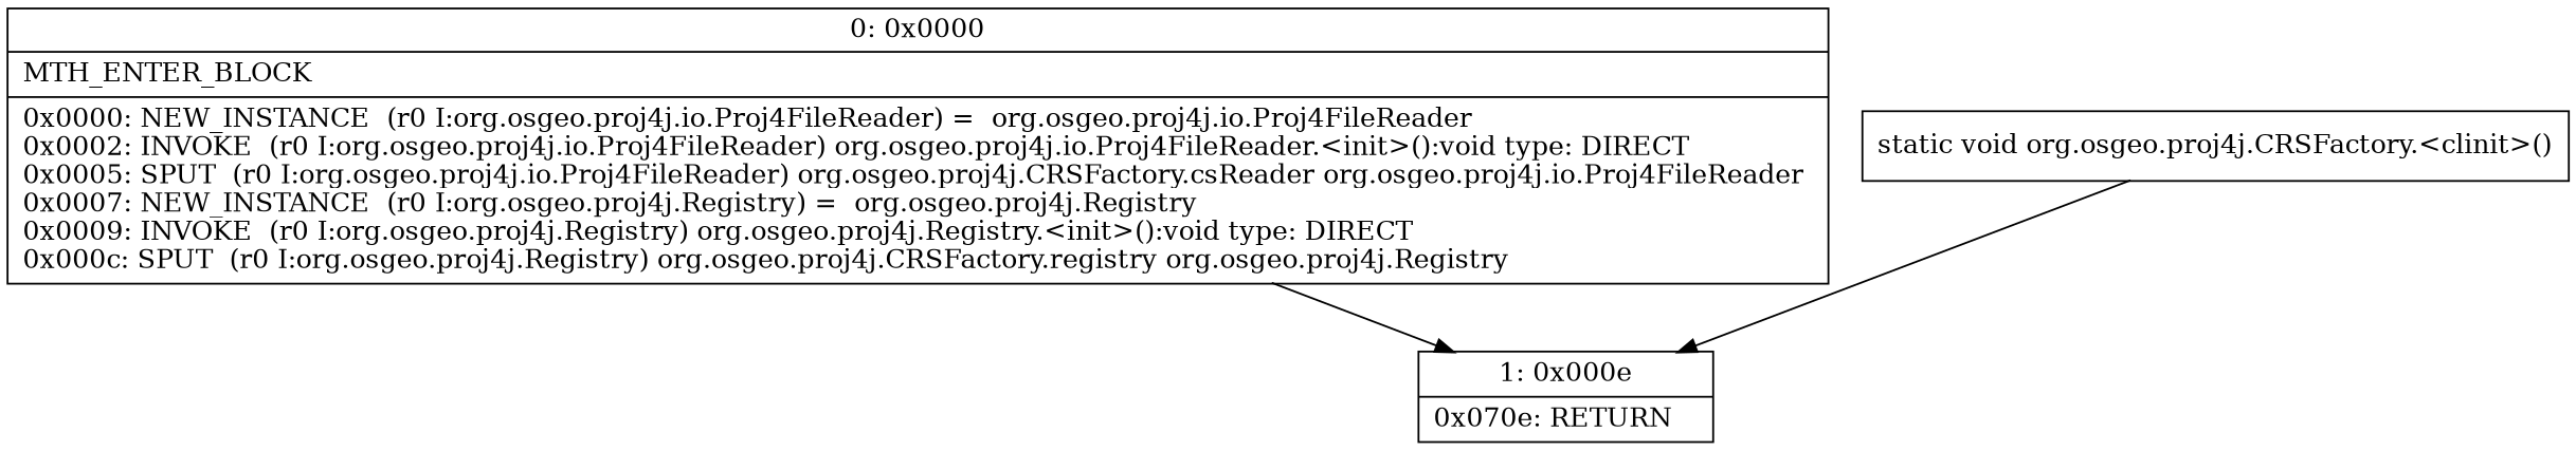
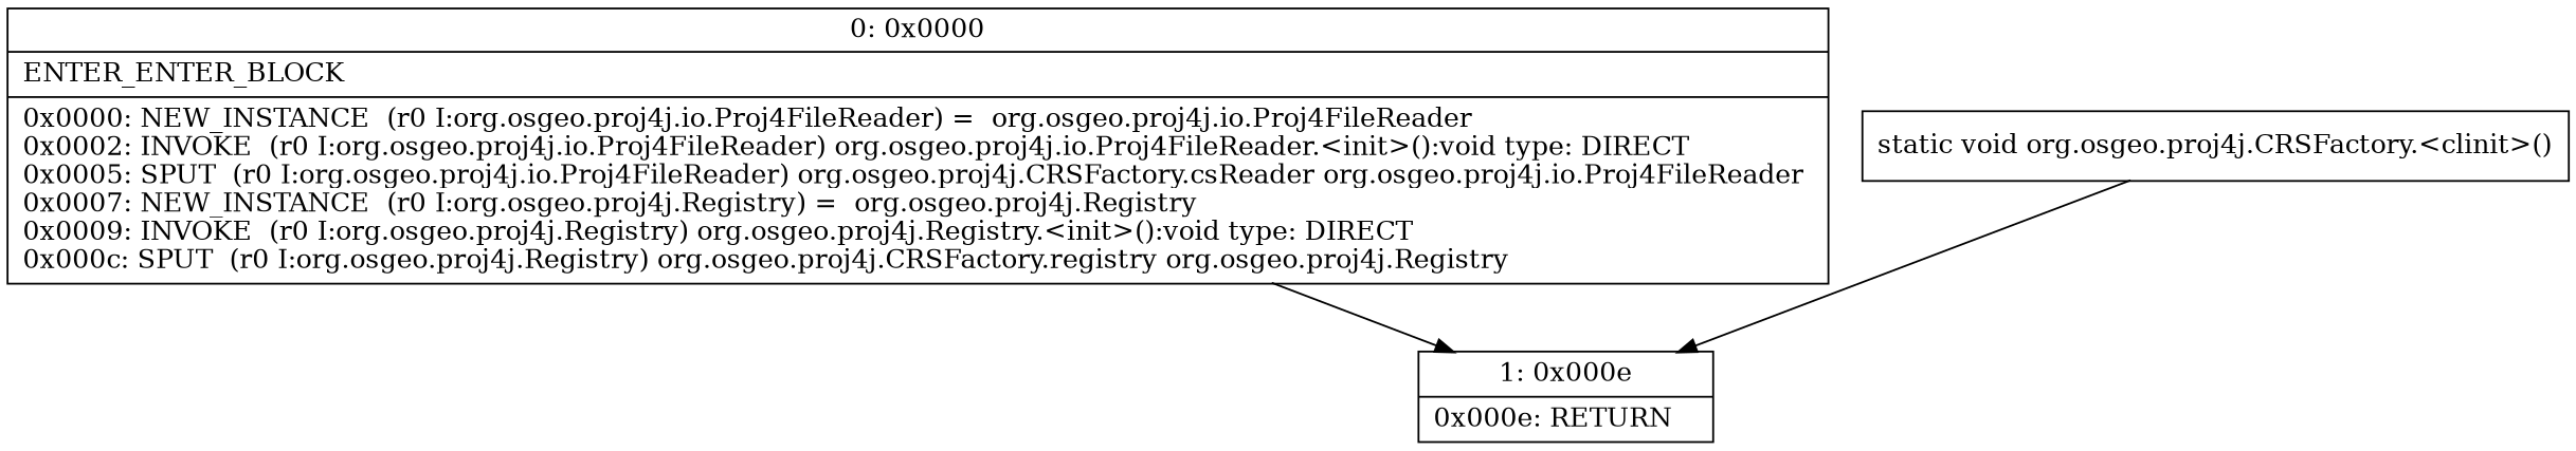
  digraph {
    node [shape=record]
-   n1 [label="{0\:\ 0x0000|MTH_ENTER_BLOCK\l|0x0000: NEW_INSTANCE  (r0 I:org.osgeo.proj4j.io.Proj4FileReader) =  org.osgeo.proj4j.io.Proj4FileReader \l0x0002: INVOKE  (r0 I:org.osgeo.proj4j.io.Proj4FileReader) org.osgeo.proj4j.io.Proj4FileReader.\<init\>():void type: DIRECT \l0x0005: SPUT  (r0 I:org.osgeo.proj4j.io.Proj4FileReader) org.osgeo.proj4j.CRSFactory.csReader org.osgeo.proj4j.io.Proj4FileReader \l0x0007: NEW_INSTANCE  (r0 I:org.osgeo.proj4j.Registry) =  org.osgeo.proj4j.Registry \l0x0009: INVOKE  (r0 I:org.osgeo.proj4j.Registry) org.osgeo.proj4j.Registry.\<init\>():void type: DIRECT \l0x000c: SPUT  (r0 I:org.osgeo.proj4j.Registry) org.osgeo.proj4j.CRSFactory.registry org.osgeo.proj4j.Registry \l}"]
-   n2 [label="{1\:\ 0x000e|0x070e: RETURN   \l}"]
+   n1 [label="{0\:\ 0x0000|ENTER_ENTER_BLOCK\l|0x0000: NEW_INSTANCE  (r0 I:org.osgeo.proj4j.io.Proj4FileReader) =  org.osgeo.proj4j.io.Proj4FileReader \l0x0002: INVOKE  (r0 I:org.osgeo.proj4j.io.Proj4FileReader) org.osgeo.proj4j.io.Proj4FileReader.\<init\>():void type: DIRECT \l0x0005: SPUT  (r0 I:org.osgeo.proj4j.io.Proj4FileReader) org.osgeo.proj4j.CRSFactory.csReader org.osgeo.proj4j.io.Proj4FileReader \l0x0007: NEW_INSTANCE  (r0 I:org.osgeo.proj4j.Registry) =  org.osgeo.proj4j.Registry \l0x0009: INVOKE  (r0 I:org.osgeo.proj4j.Registry) org.osgeo.proj4j.Registry.\<init\>():void type: DIRECT \l0x000c: SPUT  (r0 I:org.osgeo.proj4j.Registry) org.osgeo.proj4j.CRSFactory.registry org.osgeo.proj4j.Registry \l}"]
+   n2 [label="{1\:\ 0x000e|0x000e: RETURN   \l}"]
    n3 [label="{static void org.osgeo.proj4j.CRSFactory.\<clinit\>() }"]
    n1 -> n2
    n3 -> n2
  }
